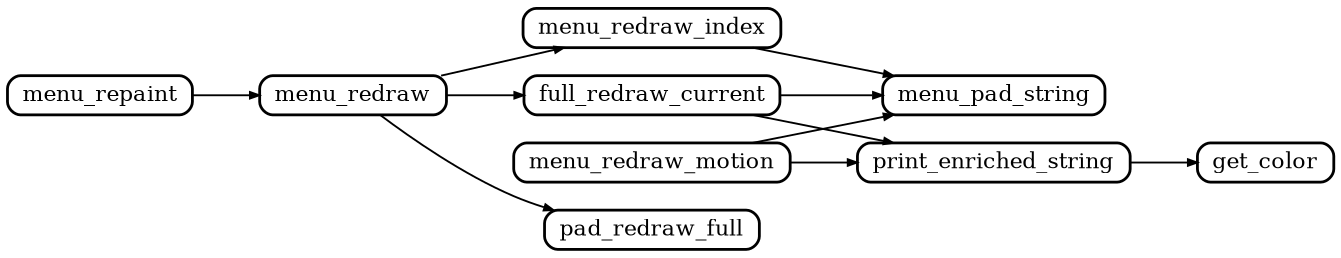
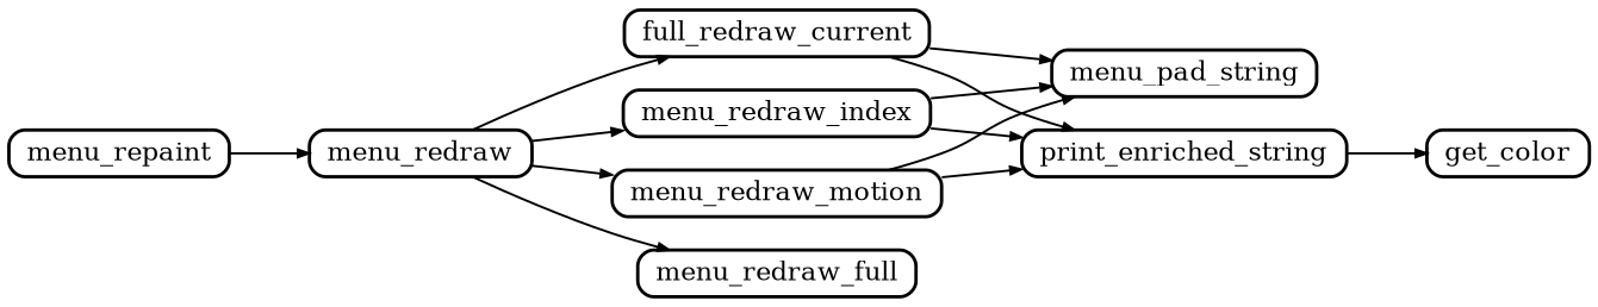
  digraph {
    compound=true
    nodesep=0.2
    rankdir=LR
    ranksep=0.5
    node [color=black fillcolor="#ffffff" fontsize=12 penwidth=1.5 shape=Mrecord style=filled]
    edge [arrowsize=0.5 penwidth=1.0]
    menu_redraw [height=0.2]
    n2 [height=0.2 label=full_redraw_current]
-   menu_redraw_full [height=0.2 label=pad_redraw_full]
+   menu_redraw_full [height=0.2]
    menu_redraw_index [height=0.2]
    menu_redraw_motion [height=0.2]
    menu_pad_string [height=0.2]
    print_enriched_string [height=0.2]
    get_color [height=0.2]
    menu_repaint [height=0.2]
    menu_redraw -> n2
    menu_redraw -> menu_redraw_full
    menu_redraw -> menu_redraw_index
+   menu_redraw -> menu_redraw_motion
    n2 -> menu_pad_string
    n2 -> print_enriched_string
    menu_redraw_index -> menu_pad_string
+   menu_redraw_index -> print_enriched_string
    menu_redraw_motion -> menu_pad_string
    menu_redraw_motion -> print_enriched_string
    print_enriched_string -> get_color
    menu_repaint -> menu_redraw
  }
